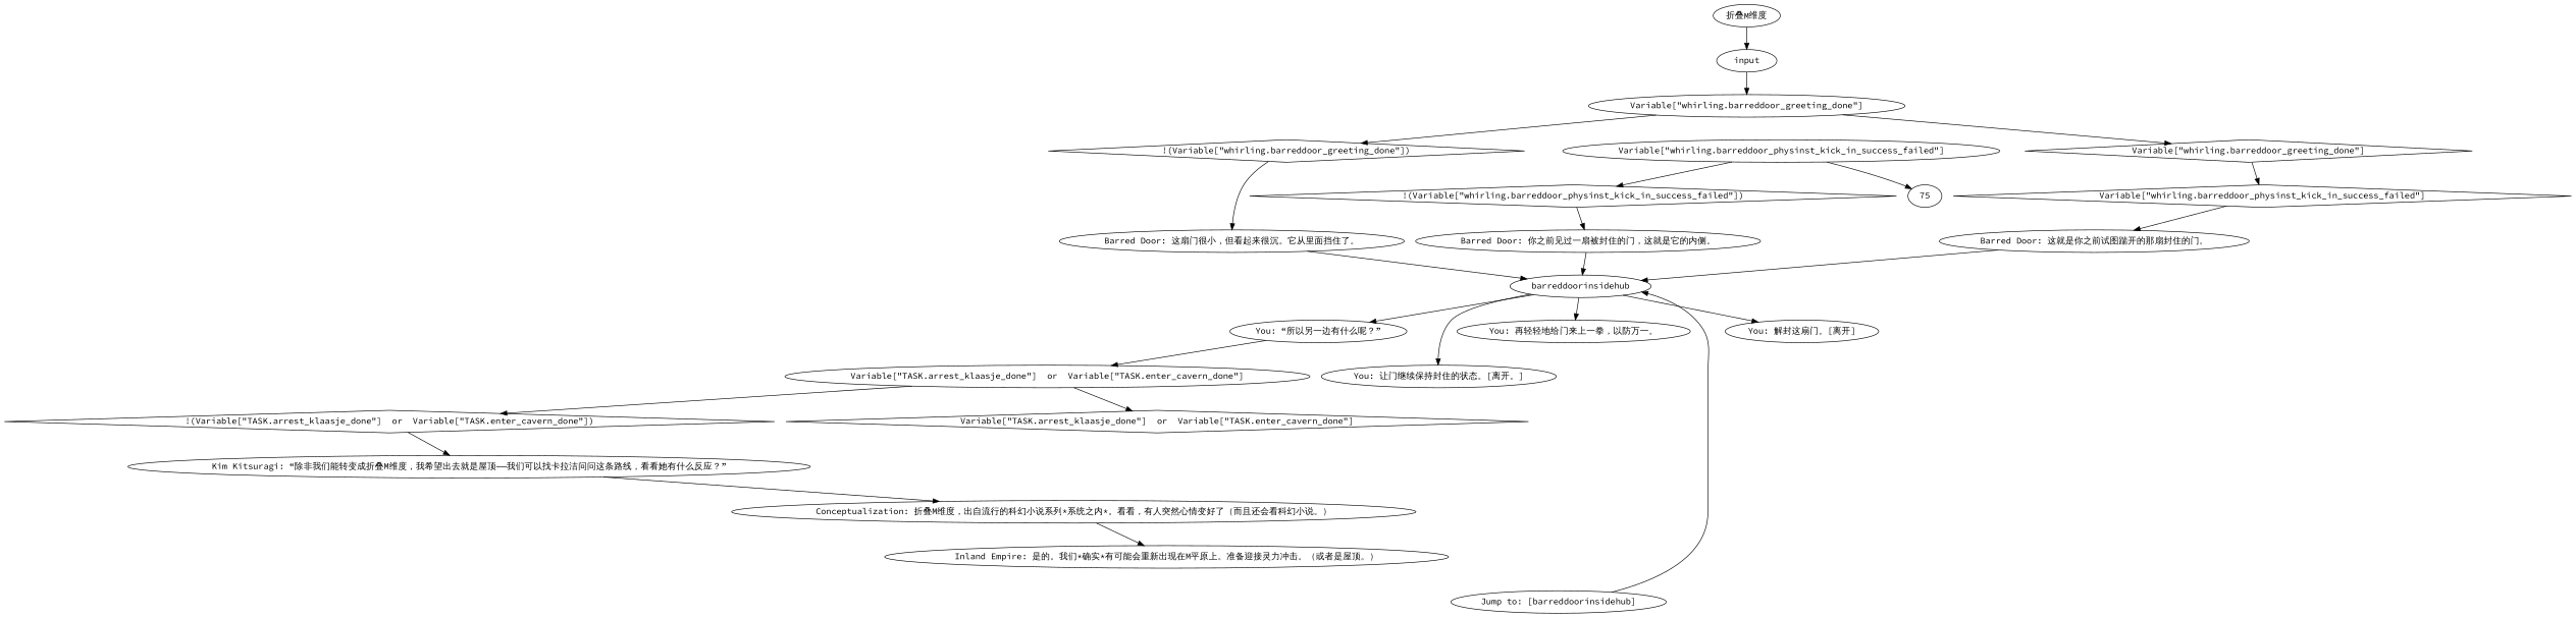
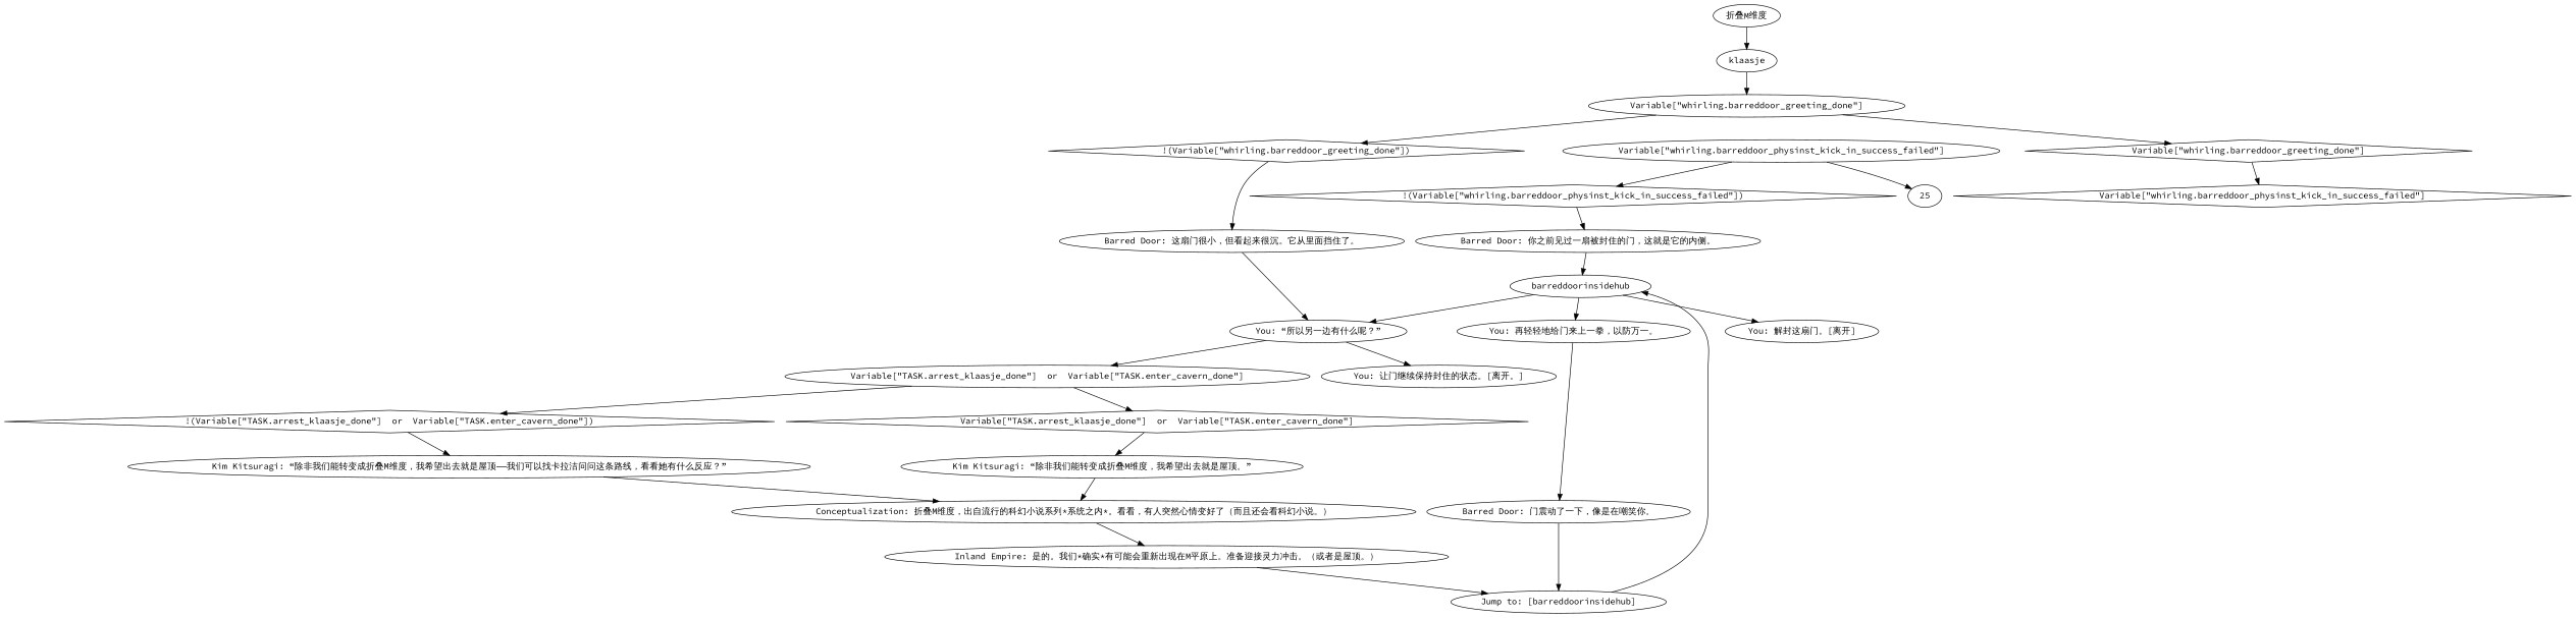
  digraph {
    fontname="Source Code Pro"
    node [fontname="Source Code Pro"]
    edge [fontname="Source Code Pro"]
    n1 [label="折叠M维度"]
-   n2 [label=input]
+   n2 [label=klaasje]
    n3 [label="Variable[\"whirling.barreddoor_greeting_done\"]"]
    n4 [label="Variable[\"whirling.barreddoor_greeting_done\"]" shape=diamond]
    n5 [label="!(Variable[\"whirling.barreddoor_greeting_done\"])" shape=diamond]
    n6 [label="Barred Door: 你之前见过一扇被封住的门，这就是它的内侧。"]
    n7 [label=barreddoorinsidehub]
    n8 [label="You: 解封这扇门。[离开]"]
    n9 [label="You: 再轻轻地给门来上一拳，以防万一。"]
    n10 [label="You: 让门继续保持封住的状态。[离开。]"]
    n11 [label="You: “所以另一边有什么呢？”"]
    n12 [label="Variable[\"whirling.barreddoor_physinst_kick_in_success_failed\"]" shape=diamond]
    n13 [label="Barred Door: 这扇门很小，但看起来很沉。它从里面挡住了。"]
-   n14 [label="Barred Door: 这就是你之前试图踹开的那扇封住的门。"]
    n15 [label="Conceptualization: 折叠M维度，出自流行的科幻小说系列*系统之内*。看看，有人突然心情变好了（而且还会看科幻小说。）"]
    n16 [label="Inland Empire: 是的。我们*确实*有可能会重新出现在M平原上。准备迎接灵力冲击。（或者是屋顶。）"]
    n17 [label="Jump to: [barreddoorinsidehub]"]
+   n18 [label="Barred Door: 门震动了一下，像是在嘲笑你。"]
    n19 [label="Variable[\"TASK.arrest_klaasje_done\"]  or  Variable[\"TASK.enter_cavern_done\"]"]
    n20 [label="Variable[\"TASK.arrest_klaasje_done\"]  or  Variable[\"TASK.enter_cavern_done\"]" shape=diamond]
    n21 [label="!(Variable[\"TASK.arrest_klaasje_done\"]  or  Variable[\"TASK.enter_cavern_done\"])" shape=diamond]
+   n22 [label="Kim Kitsuragi: “除非我们能转变成折叠M维度，我希望出去就是屋顶。”"]
    n23 [label="Kim Kitsuragi: “除非我们能转变成折叠M维度，我希望出去就是屋顶——我们可以找卡拉洁问问这条路线，看看她有什么反应？”"]
    n24 [label="Variable[\"whirling.barreddoor_physinst_kick_in_success_failed\"]"]
    n25 [label="!(Variable[\"whirling.barreddoor_physinst_kick_in_success_failed\"])" shape=diamond]
-   25 [label=75]
+   25
    n1 -> n2
    n2 -> n3
    n3 -> n4
    n3 -> n5
    n4 -> n12
    n5 -> n13
    n6 -> n7
    n7 -> n8
    n7 -> n9
-   n7 -> n10
+   n11 -> n10
    n7 -> n11
+   n9 -> n18
    n11 -> n19
-   n12 -> n14
-   n13 -> n7
-   n14 -> n7
+   n13 -> n11
    n15 -> n16
+   n16 -> n17
    n17 -> n7
+   n18 -> n17
    n19 -> n20
    n19 -> n21
+   n20 -> n22
    n21 -> n23
+   n22 -> n15
    n23 -> n15
    n24 -> n25
    n24 -> 25
    n25 -> n6
  }
